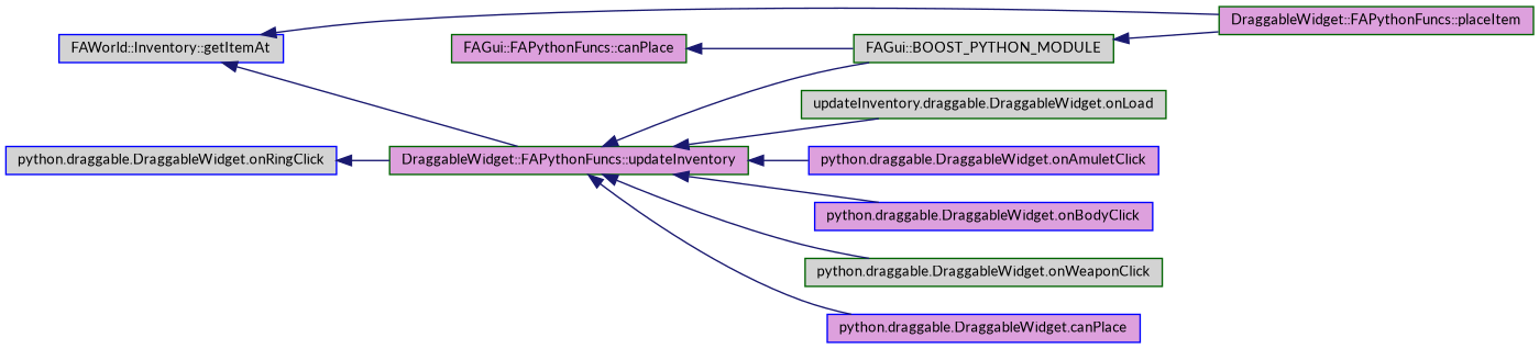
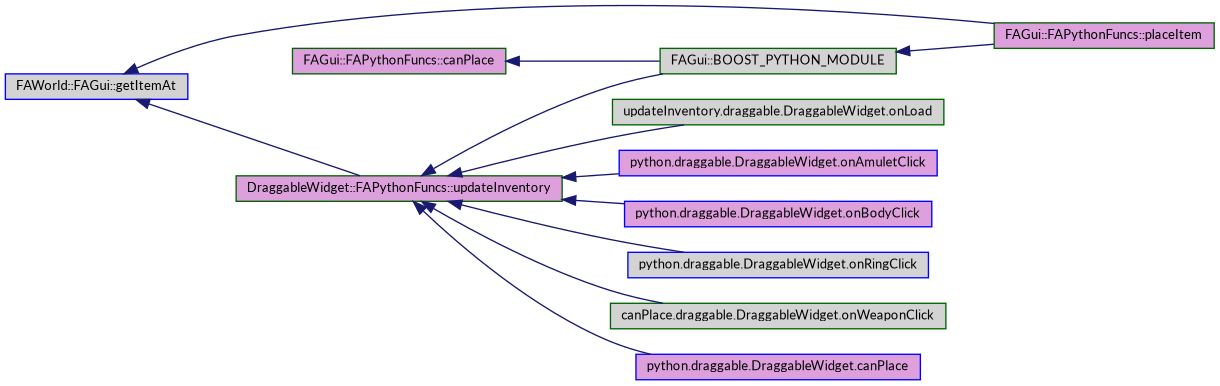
  digraph {
    fontname=Lato
    rankdir=LR
    node [color=darkgreen fillcolor=plum fontname=Lato fontsize=10 shape=record style=filled]
    edge [color=midnightblue dir=back fontname=Lato fontsize=10 labelfontname=Helvetica labelfontsize=10 style=solid]
-   n1 [color=blue fillcolor=lightgrey fontcolor=black height=0.2 label="FAWorld::Inventory::getItemAt" width=0.4]
-   n2 [height=0.2 label="DraggableWidget::FAPythonFuncs::placeItem" width=0.4]
+   n1 [color=blue fillcolor=lightgrey fontcolor=black height=0.2 label="FAWorld::FAGui::getItemAt" width=0.4]
+   n2 [height=0.2 label="FAGui::FAPythonFuncs::placeItem" width=0.4]
    n3 [height=0.2 label="DraggableWidget::FAPythonFuncs::updateInventory" width=0.4]
    n4 [height=0.2 label="FAGui::FAPythonFuncs::canPlace" width=0.4]
    n5 [fillcolor=lightgrey height=0.2 label="FAGui::BOOST_PYTHON_MODULE" width=0.4]
    n6 [fillcolor=lightgrey height=0.2 label="updateInventory.draggable.DraggableWidget.onLoad" width=0.4]
    n7 [color=blue height=0.2 label="python.draggable.DraggableWidget.onAmuletClick" width=0.4]
    n8 [color=blue height=0.2 label="python.draggable.DraggableWidget.onBodyClick" width=0.4]
    n9 [color=blue fillcolor=lightgrey height=0.2 label="python.draggable.DraggableWidget.onRingClick" width=0.4]
-   n10 [fillcolor=lightgrey height=0.2 label="python.draggable.DraggableWidget.onWeaponClick" width=0.4]
+   n10 [fillcolor=lightgrey height=0.2 label="canPlace.draggable.DraggableWidget.onWeaponClick" width=0.4]
    n11 [color=blue height=0.2 label="python.draggable.DraggableWidget.canPlace" width=0.4]
    n1 -> n2
    n1 -> n3
    n3 -> n5
    n3 -> n6
    n3 -> n7
    n3 -> n8
-   n9 -> n3
+   n3 -> n9
    n3 -> n10
    n3 -> n11
    n4 -> n5
    n5 -> n2
  }
